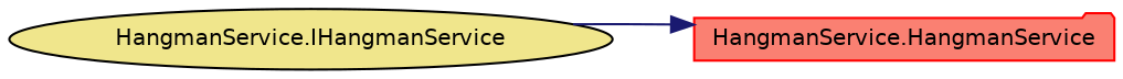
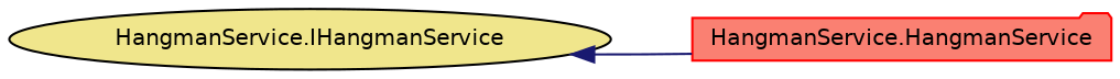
  digraph {
    rankdir=LR
    node [fontname=Helvetica fontsize=10 style=filled]
    n1 [color=black fillcolor=khaki height=0.2 label="HangmanService.IHangmanService" shape=ellipse width=0.4]
    n2 [color=red fillcolor=salmon height=0.2 label="HangmanService.HangmanService" shape=folder width=0.4]
-   n2 -> n1 [color=midnightblue dir=back fontname=Helvetica fontsize=10 labelfontname=Helvetica labelfontsize=10 style=solid]
+   n1 -> n2 [color=midnightblue dir=back fontname=Helvetica fontsize=10 labelfontname=Helvetica labelfontsize=10 style=solid]
  }
